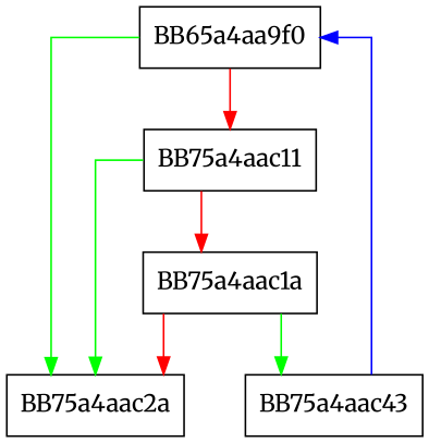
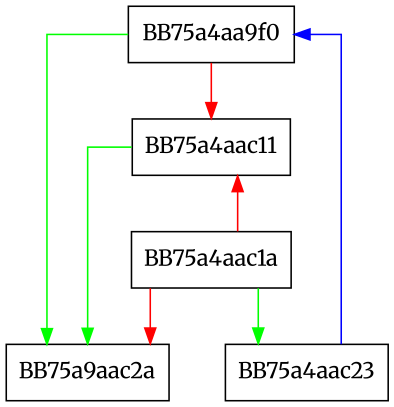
  digraph {
    fontname=Merriweather
    splines=ortho
    node [fontname=Merriweather shape=box]
    edge [color=green fontname=Merriweather]
-   BB75a4aa9f0 [label=BB65a4aa9f0]
-   BB75a4aac2a
+   BB75a4aa9f0
+   BB75a4aac2a [label=BB75a9aac2a]
    BB75a4aac11
    BB75a4aac1a
-   BB75a4aac23 [label=BB75a4aac43]
+   BB75a4aac23
    BB75a4aa9f0 -> BB75a4aac2a
    BB75a4aa9f0 -> BB75a4aac11 [color=red]
    BB75a4aac11 -> BB75a4aac2a
-   BB75a4aac11 -> BB75a4aac1a [color=red]
+   BB75a4aac1a -> BB75a4aac11 [color=red]
    BB75a4aac1a -> BB75a4aac2a [color=red]
    BB75a4aac1a -> BB75a4aac23
    BB75a4aac23 -> BB75a4aa9f0 [color=blue]
  }
